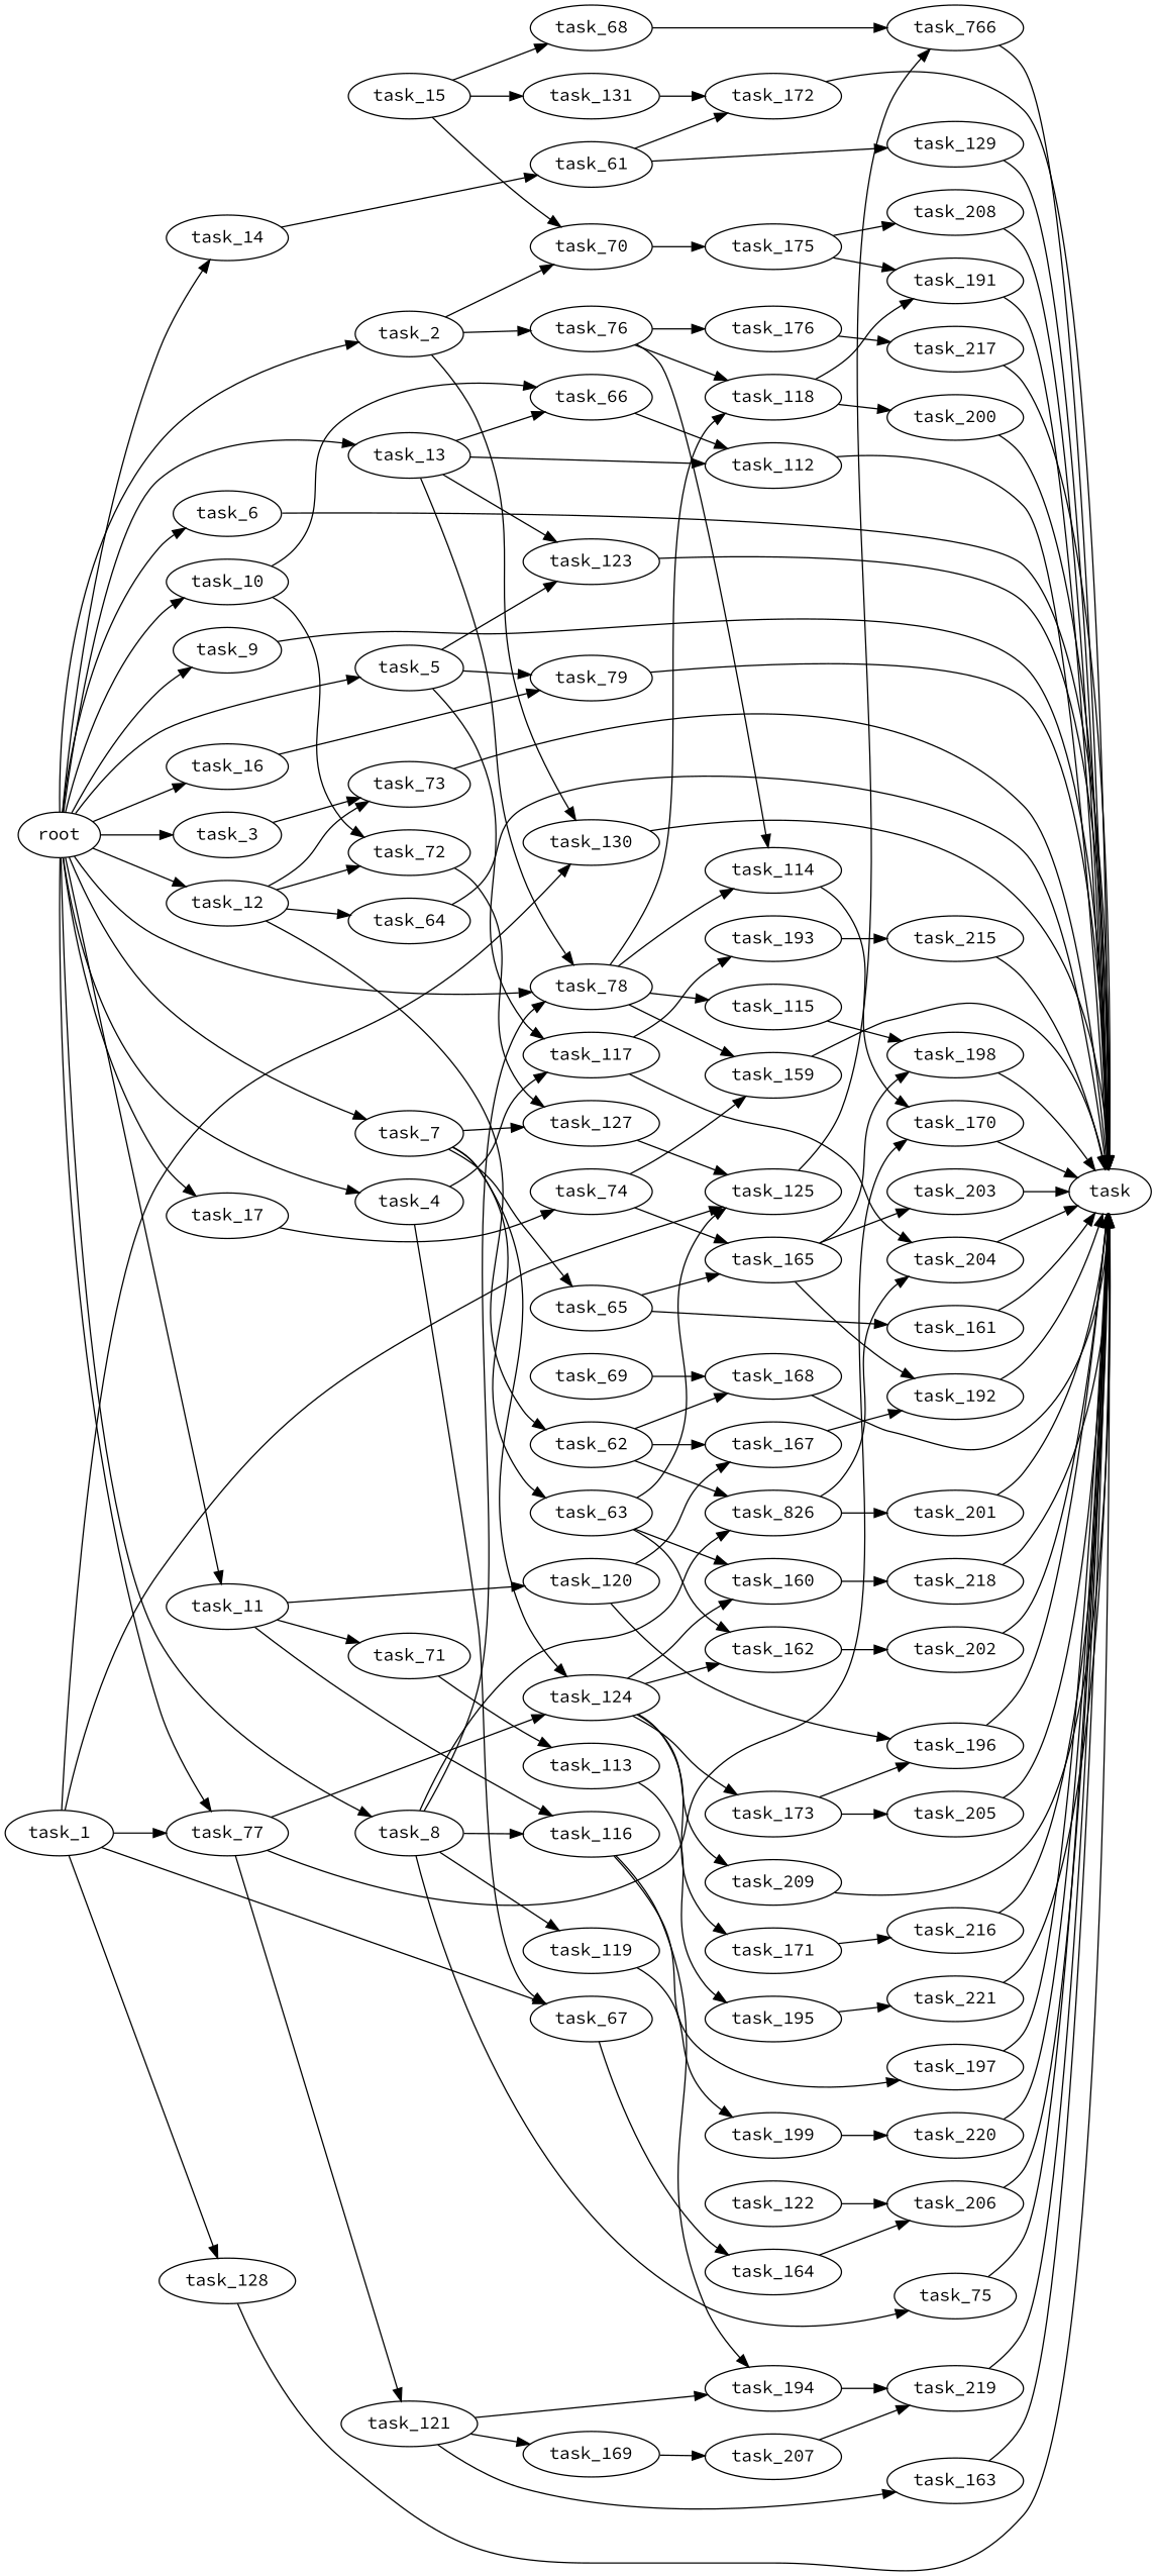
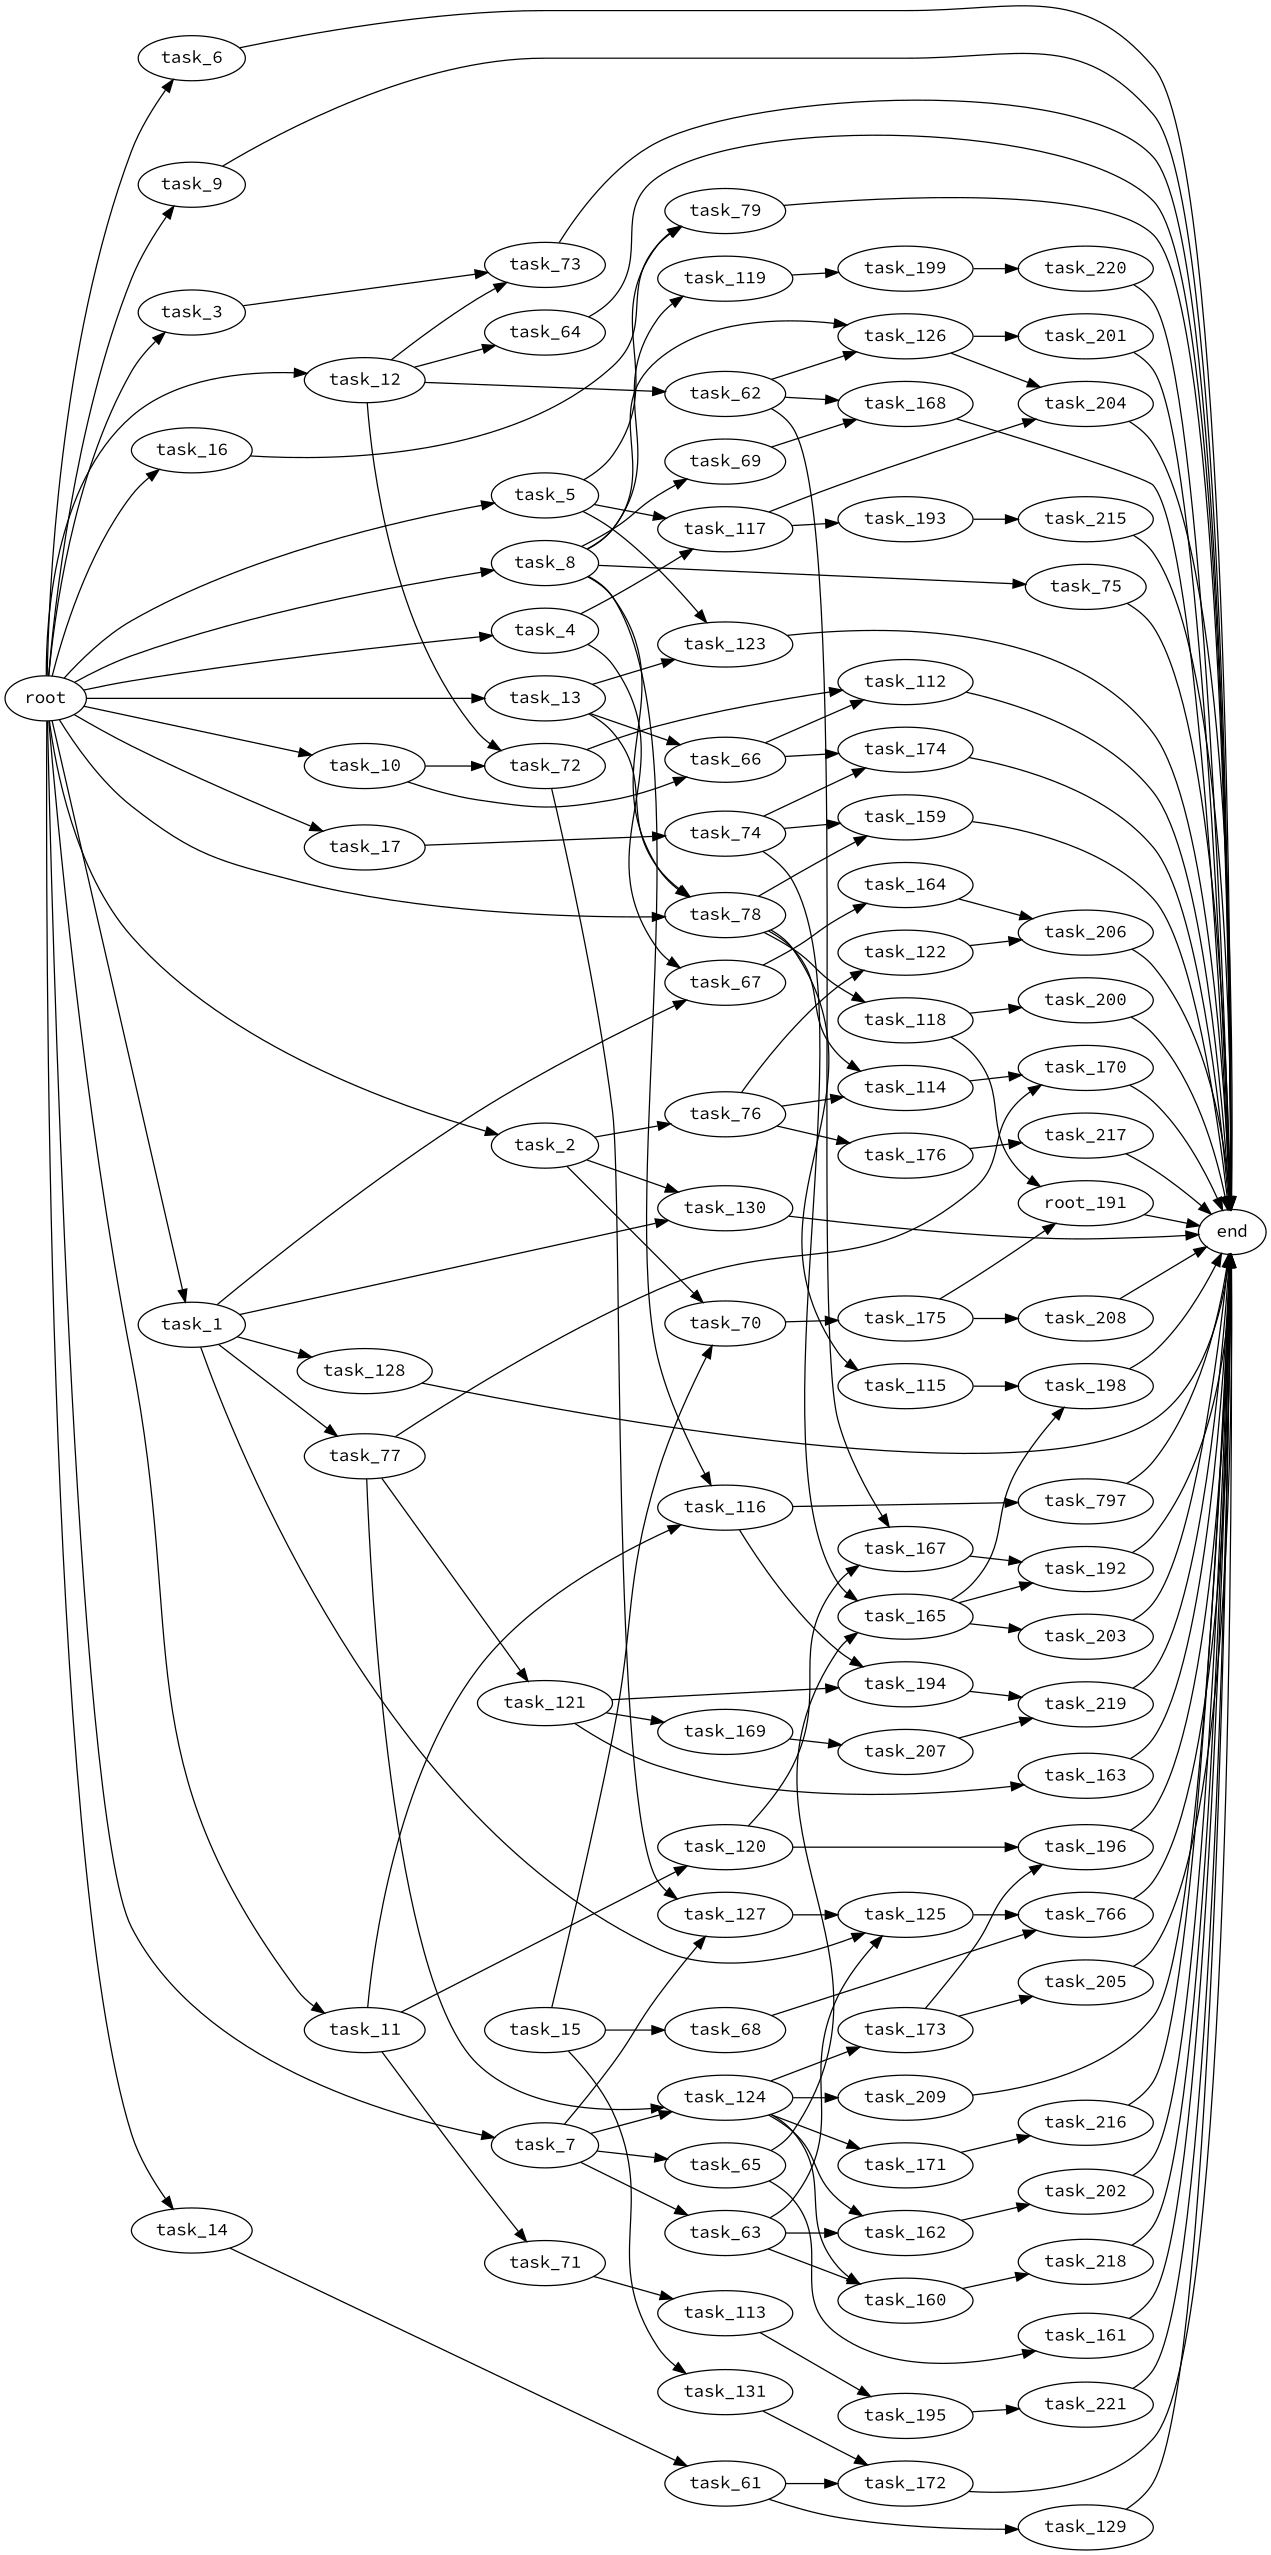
  digraph {
    fontname="Source Code Pro"
    rankdir=LR
    node [fontname="Source Code Pro"]
    edge [fontname="Source Code Pro"]
    root
    task_1
    task_2
    task_3
    task_4
    task_5
    task_6
    task_7
    task_8
    task_9
    task_10
    task_11
    task_12
    task_13
    task_14
    task_16
    task_17
    task_78
    task_67
    task_77
    task_125
    task_128
    task_130
    task_70
    task_76
    task_73
    task_117
    task_79
    task_123
-   end [label=task]
+   end
    task_63
    task_65
    task_124
    task_127
    task_69
    task_75
    task_116
    task_119
-   task_126 [label=task_826]
+   task_126
    task_66
    task_72
    task_71
    task_120
    task_62
    task_64
    task_61
    task_15
    task_68
    task_131
    task_74
    task_164
    task_121
    task_170
    n54 [label=task_766]
    task_175
    task_114
    task_122
    task_176
    task_193
    task_204
    task_160
    task_162
    task_161
    task_165
    task_171
    task_173
    task_209
    task_168
    task_159
    task_115
    task_118
    task_194
-   task_197
+   task_197 [label=task_797]
    task_199
    task_201
    task_112
+   task_174
    task_113
    task_167
    task_196
    task_129
    task_172
    task_192
    task_218
    task_202
    task_198
    task_203
    task_206
-   task_191
+   task_191 [label=root_191]
    task_208
    task_195
    task_217
    task_163
    task_169
    task_200
    task_221
    task_219
    task_215
    task_220
    task_207
    task_216
    task_205
-   root -> task_77
+   root -> task_1
    root -> task_2
    root -> task_3
    root -> task_4
    root -> task_5
    root -> task_6
    root -> task_7
    root -> task_8
    root -> task_9
    root -> task_10
    root -> task_11
    root -> task_12
    root -> task_13
    root -> task_14
    root -> task_16
    root -> task_17
    root -> task_78
    task_1 -> task_67
    task_1 -> task_77
    task_1 -> task_125
    task_1 -> task_128
    task_1 -> task_130
    task_2 -> task_130
    task_2 -> task_70
    task_2 -> task_76
    task_3 -> task_73
    task_4 -> task_67
    task_4 -> task_117
    task_5 -> task_117
    task_5 -> task_79
    task_5 -> task_123
    task_6 -> end
    task_7 -> task_63
    task_7 -> task_65
    task_7 -> task_124
    task_7 -> task_127
    task_8 -> task_78
+   task_8 -> task_69
    task_8 -> task_75
    task_8 -> task_116
    task_8 -> task_119
    task_8 -> task_126
    task_9 -> end
    task_10 -> task_66
    task_10 -> task_72
    task_11 -> task_116
    task_11 -> task_71
    task_11 -> task_120
    task_12 -> task_73
    task_12 -> task_72
    task_12 -> task_62
    task_12 -> task_64
    task_13 -> task_78
    task_13 -> task_123
    task_13 -> task_66
    task_14 -> task_61
    task_16 -> task_79
    task_17 -> task_74
    task_78 -> task_114
    task_78 -> task_159
    task_78 -> task_115
    task_78 -> task_118
    task_67 -> task_164
    task_77 -> task_124
    task_77 -> task_121
    task_77 -> task_170
    task_125 -> n54
    task_128 -> end
    task_130 -> end
    task_70 -> task_175
    task_76 -> task_114
-   task_76 -> task_118
+   task_76 -> task_122
    task_76 -> task_176
    task_73 -> end
    task_117 -> task_193
    task_117 -> task_204
    task_79 -> end
    task_123 -> end
    task_63 -> task_125
    task_63 -> task_160
    task_63 -> task_162
    task_65 -> task_161
    task_65 -> task_165
    task_124 -> task_160
    task_124 -> task_162
    task_124 -> task_171
    task_124 -> task_173
    task_124 -> task_209
    task_127 -> task_125
    task_69 -> task_168
    task_75 -> end
    task_116 -> task_194
    task_116 -> task_197
    task_119 -> task_199
    task_126 -> task_204
    task_126 -> task_201
    task_66 -> task_112
+   task_66 -> task_174
    task_72 -> task_127
-   task_13 -> task_112
+   task_72 -> task_112
    task_71 -> task_113
    task_120 -> task_167
    task_120 -> task_196
    task_62 -> task_126
    task_62 -> task_168
    task_62 -> task_167
    task_64 -> end
    task_61 -> task_129
    task_61 -> task_172
    task_15 -> task_70
    task_15 -> task_68
    task_15 -> task_131
    task_68 -> n54
    task_131 -> task_172
    task_74 -> task_165
    task_74 -> task_159
+   task_74 -> task_174
    task_164 -> task_206
    task_121 -> task_194
    task_121 -> task_163
    task_121 -> task_169
    task_170 -> end
    n54 -> end
    task_175 -> task_191
    task_175 -> task_208
    task_114 -> task_170
    task_122 -> task_206
    task_176 -> task_217
    task_193 -> task_215
    task_204 -> end
    task_160 -> task_218
    task_162 -> task_202
    task_161 -> end
    task_165 -> task_192
    task_165 -> task_198
    task_165 -> task_203
    task_171 -> task_216
    task_173 -> task_196
    task_173 -> task_205
    task_209 -> end
    task_168 -> end
    task_159 -> end
    task_115 -> task_198
    task_118 -> task_191
    task_118 -> task_200
    task_194 -> task_219
    task_197 -> end
    task_199 -> task_220
    task_201 -> end
    task_112 -> end
+   task_174 -> end
    task_113 -> task_195
    task_167 -> task_192
    task_196 -> end
    task_129 -> end
    task_172 -> end
    task_192 -> end
    task_218 -> end
    task_202 -> end
    task_198 -> end
    task_203 -> end
    task_206 -> end
    task_191 -> end
    task_208 -> end
    task_195 -> task_221
    task_217 -> end
    task_163 -> end
    task_169 -> task_207
    task_200 -> end
    task_221 -> end
    task_219 -> end
    task_215 -> end
    task_220 -> end
    task_207 -> task_219
    task_216 -> end
    task_205 -> end
  }
